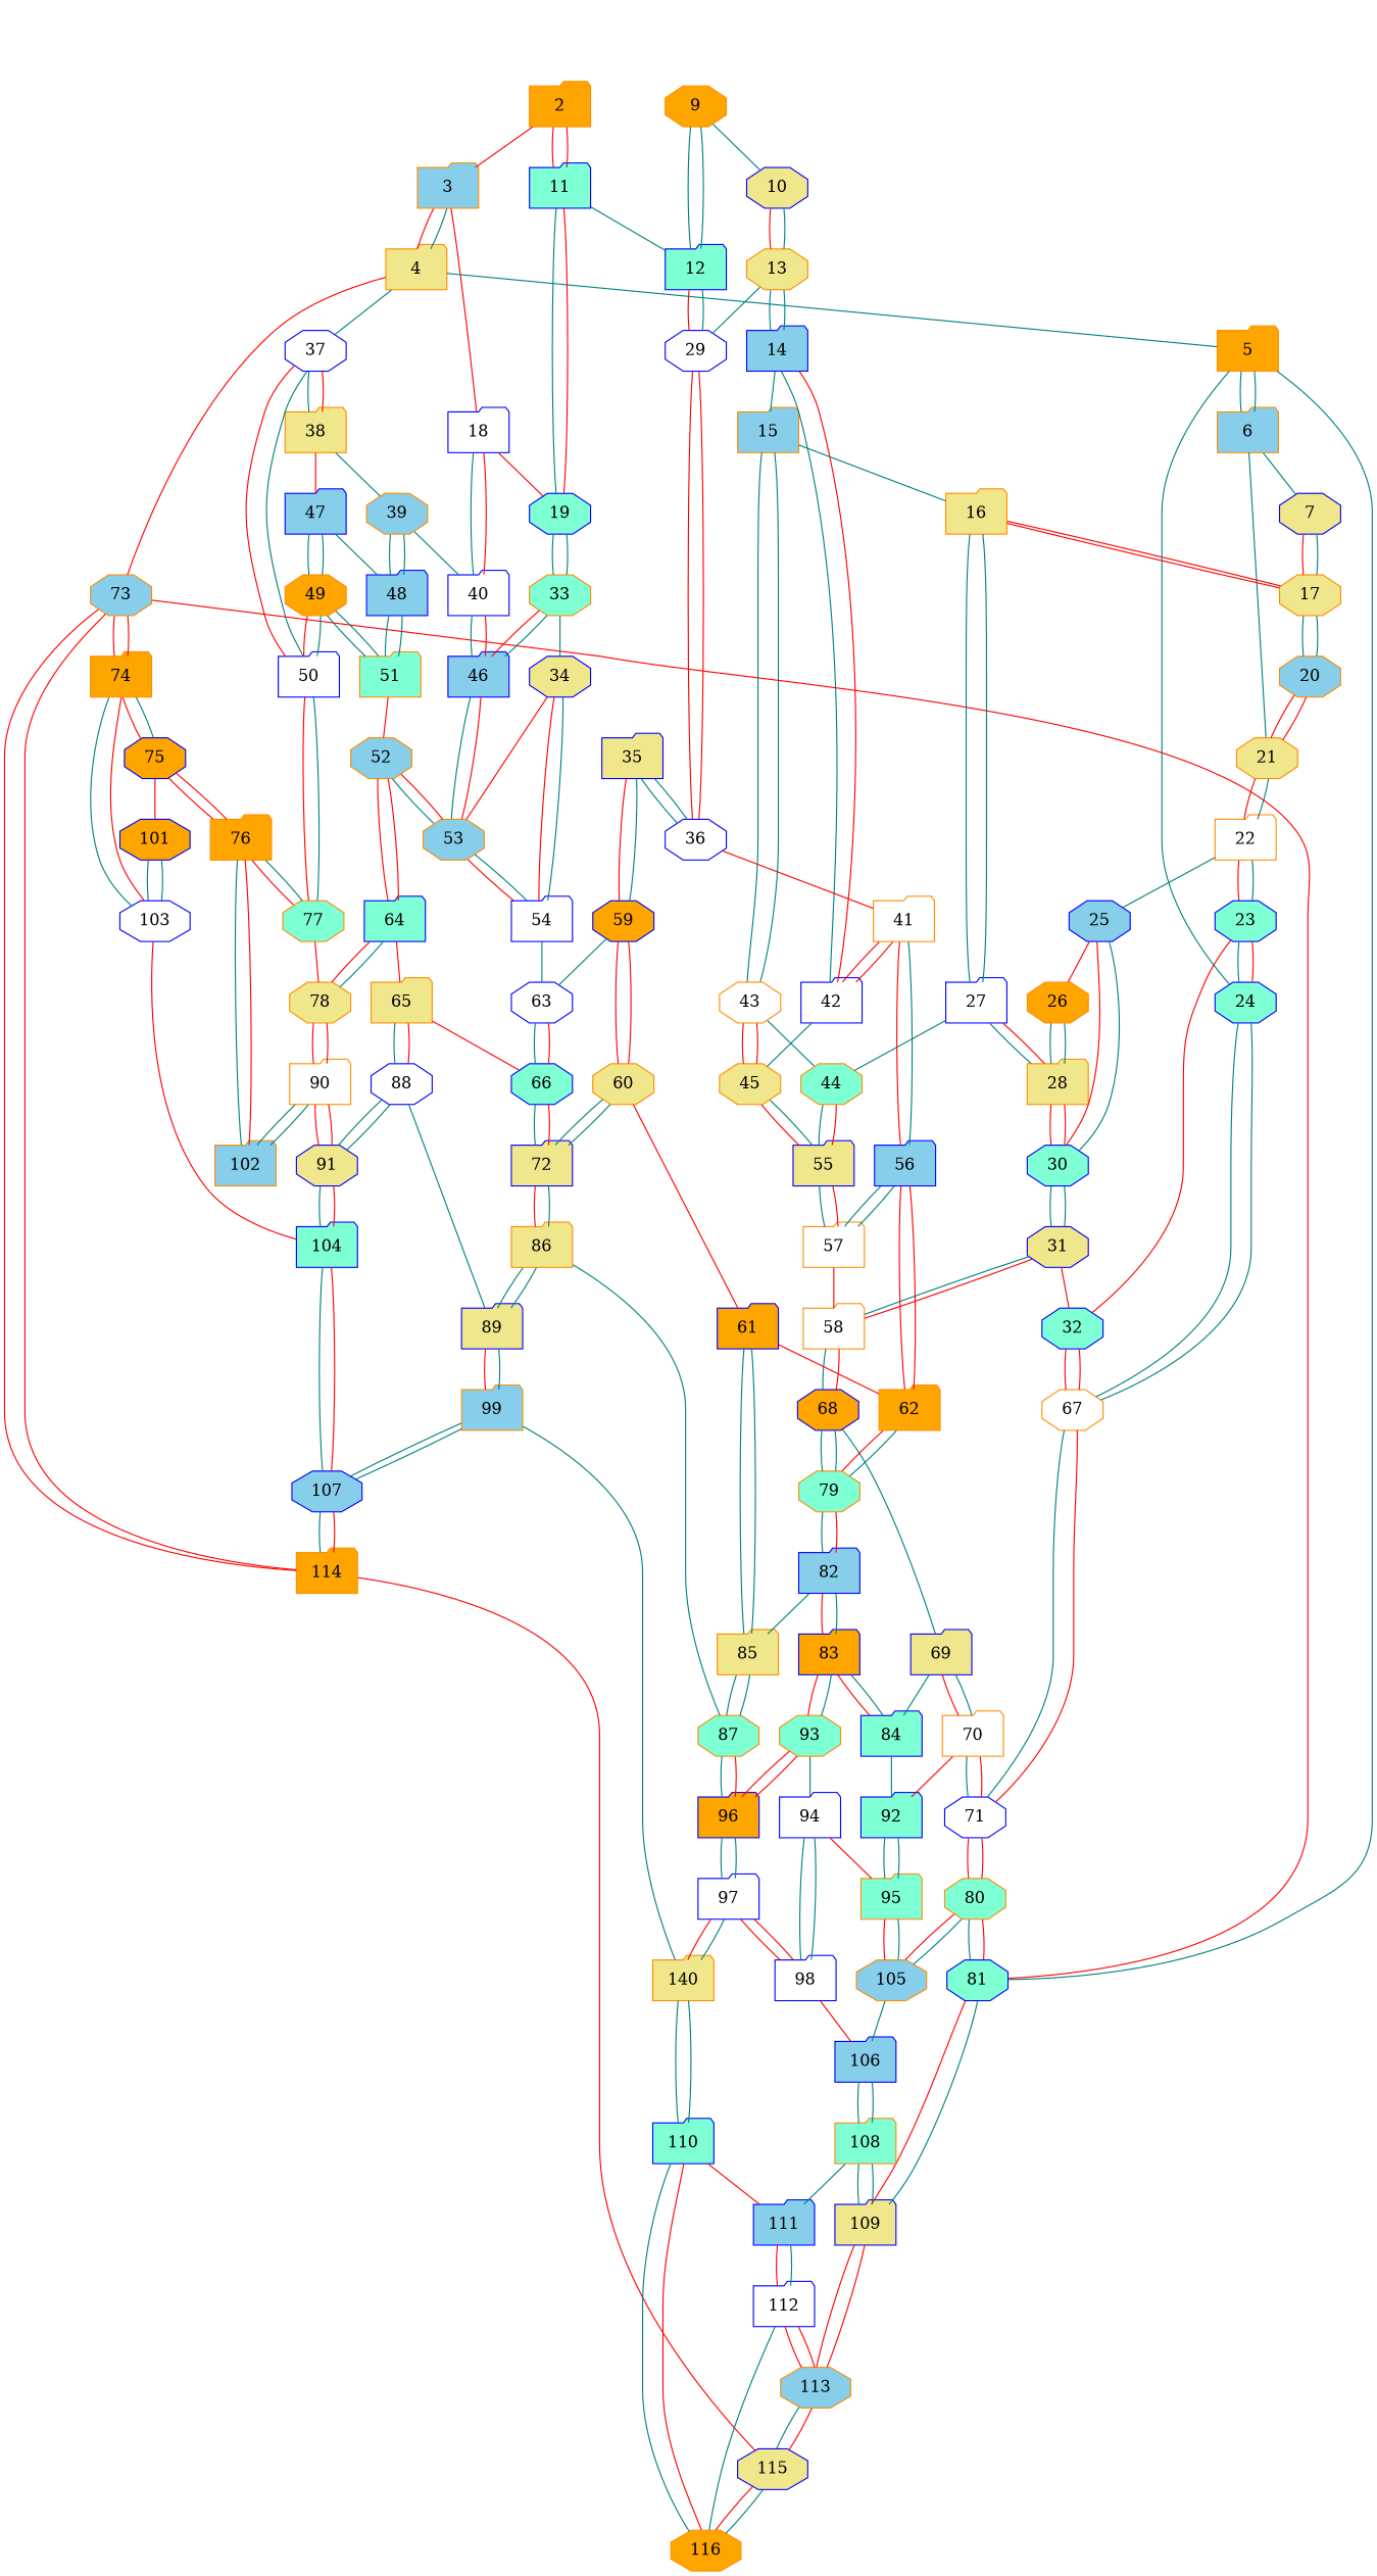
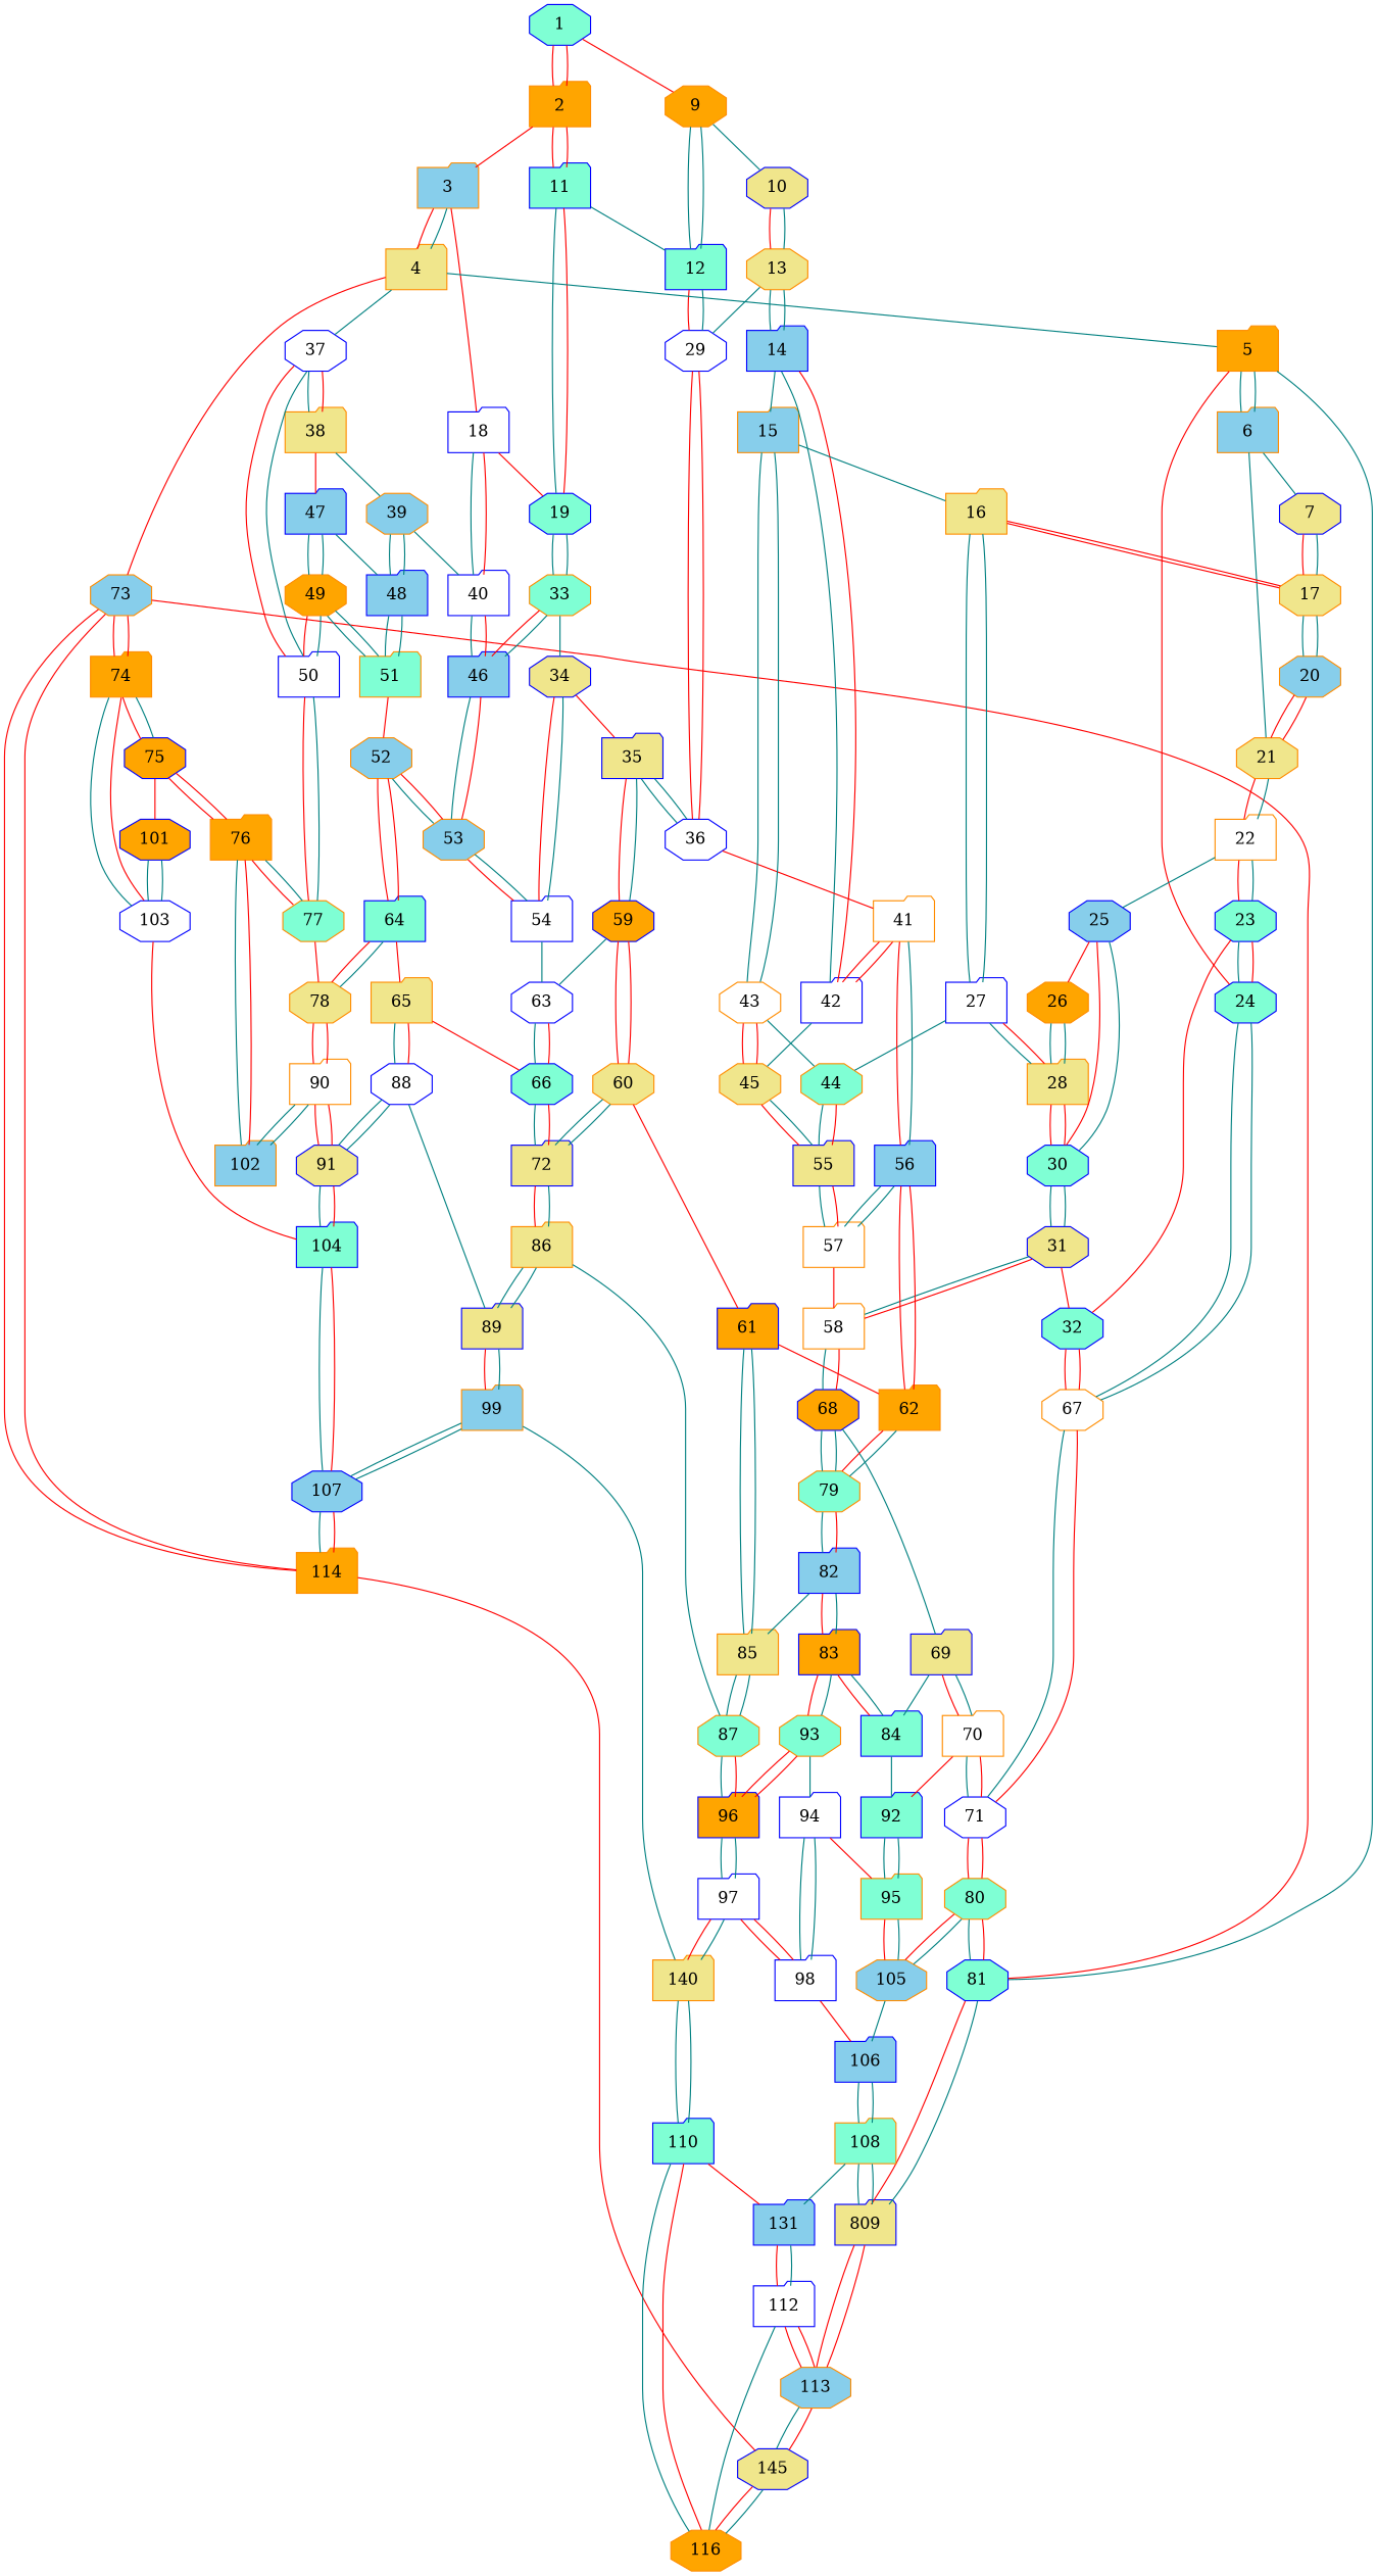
  graph {
    node [color=blue fillcolor=khaki shape=folder style=filled]
    edge [color=teal]
+   1 [fillcolor=aquamarine shape=octagon]
    2 [color=darkorange fillcolor=orange]
    9 [color=darkorange fillcolor=orange shape=octagon]
    3 [color=darkorange fillcolor=skyblue]
    11 [fillcolor=aquamarine]
    10 [shape=octagon]
    12 [fillcolor=aquamarine]
    4 [color=darkorange]
    18 [fillcolor=white]
    19 [fillcolor=aquamarine shape=octagon]
    5 [color=darkorange fillcolor=orange]
    37 [fillcolor=white shape=octagon]
    73 [color=darkorange fillcolor=skyblue shape=octagon]
    40 [fillcolor=white]
    6 [color=darkorange fillcolor=skyblue]
    24 [fillcolor=aquamarine shape=octagon]
    81 [fillcolor=aquamarine shape=octagon]
    38 [color=darkorange]
    50 [fillcolor=white]
    74 [color=darkorange fillcolor=orange]
    114 [color=darkorange fillcolor=orange]
    7 [shape=octagon]
    21 [color=darkorange shape=octagon]
    67 [color=darkorange fillcolor=white shape=octagon]
-   109
+   109 [label=809]
    17 [color=darkorange shape=octagon]
    22 [color=darkorange fillcolor=white]
    20 [color=darkorange fillcolor=skyblue shape=octagon]
    13 [color=darkorange shape=octagon]
    29 [fillcolor=white shape=octagon]
    14 [fillcolor=skyblue]
    33 [color=darkorange fillcolor=aquamarine shape=octagon]
    36 [fillcolor=white shape=octagon]
    15 [color=darkorange fillcolor=skyblue]
    42 [fillcolor=white]
    16 [color=darkorange]
    43 [color=darkorange fillcolor=white shape=octagon]
    45 [color=darkorange shape=octagon]
    27 [fillcolor=white]
    44 [color=darkorange fillcolor=aquamarine shape=octagon]
    28 [color=darkorange]
    46 [fillcolor=skyblue]
    34 [shape=octagon]
    23 [fillcolor=aquamarine shape=octagon]
    25 [fillcolor=skyblue shape=octagon]
    32 [fillcolor=aquamarine shape=octagon]
    26 [color=darkorange fillcolor=orange shape=octagon]
    30 [fillcolor=aquamarine shape=octagon]
    71 [fillcolor=white shape=octagon]
    31 [shape=octagon]
    55
    41 [color=darkorange fillcolor=white]
    58 [color=darkorange fillcolor=white]
    68 [fillcolor=orange shape=octagon]
    35
    54 [fillcolor=white]
    53 [color=darkorange fillcolor=skyblue shape=octagon]
    59 [fillcolor=orange shape=octagon]
    63 [fillcolor=white shape=octagon]
    60 [color=darkorange shape=octagon]
    56 [fillcolor=skyblue]
    39 [color=darkorange fillcolor=skyblue shape=octagon]
    47 [fillcolor=skyblue]
    77 [color=darkorange fillcolor=aquamarine shape=octagon]
    48 [fillcolor=skyblue]
    49 [color=darkorange fillcolor=orange shape=octagon]
    51 [color=darkorange fillcolor=aquamarine]
    57 [color=darkorange fillcolor=white]
    62 [color=darkorange fillcolor=orange]
    52 [color=darkorange fillcolor=skyblue shape=octagon]
    78 [color=darkorange shape=octagon]
    64 [fillcolor=aquamarine]
    65 [color=darkorange]
    66 [fillcolor=aquamarine shape=octagon]
    79 [color=darkorange fillcolor=aquamarine shape=octagon]
    69
    61 [fillcolor=orange]
    72
    85 [color=darkorange]
    86 [color=darkorange]
    87 [color=darkorange fillcolor=aquamarine shape=octagon]
    82 [fillcolor=skyblue]
    88 [fillcolor=white shape=octagon]
    90 [color=darkorange fillcolor=white]
    89
    91 [shape=octagon]
    80 [color=darkorange fillcolor=aquamarine shape=octagon]
    70 [color=darkorange fillcolor=white]
    84 [fillcolor=aquamarine]
    92 [fillcolor=aquamarine]
    95 [color=darkorange fillcolor=aquamarine]
    105 [color=darkorange fillcolor=skyblue shape=octagon]
    75 [fillcolor=orange shape=octagon]
    103 [fillcolor=white shape=octagon]
-   115 [shape=octagon]
+   115 [shape=octagon label=145]
    76 [color=darkorange fillcolor=orange]
    101 [fillcolor=orange shape=octagon]
    104 [fillcolor=aquamarine]
    102 [color=darkorange fillcolor=skyblue]
    83 [fillcolor=orange]
    106 [fillcolor=skyblue]
    113 [color=darkorange fillcolor=skyblue shape=octagon]
    93 [color=darkorange fillcolor=aquamarine shape=octagon]
    96 [fillcolor=orange]
    94 [fillcolor=white]
    99 [color=darkorange fillcolor=skyblue]
    97 [fillcolor=white]
    n108 [color=darkorange label=140]
    107 [fillcolor=skyblue shape=octagon]
    98 [fillcolor=white]
    110 [fillcolor=aquamarine]
    108 [color=darkorange fillcolor=aquamarine]
-   111 [fillcolor=skyblue]
+   111 [fillcolor=skyblue label=131]
    116 [color=darkorange fillcolor=orange shape=octagon]
    112 [fillcolor=white]
+   1 -- 2 [color=red]
+   1 -- 2 [color=red]
+   1 -- 9 [color=red]
    2 -- 3 [color=red]
    2 -- 11 [color=red]
    2 -- 11 [color=red]
    9 -- 10
    9 -- 12
    9 -- 12
    3 -- 4 [color=red]
    3 -- 4
    3 -- 18 [color=red]
    11 -- 12
    11 -- 19
    11 -- 19 [color=red]
    10 -- 13 [color=red]
    10 -- 13
    12 -- 29 [color=red]
    12 -- 29
    4 -- 5
    4 -- 37
    4 -- 73 [color=red]
    18 -- 19 [color=red]
    18 -- 40
    18 -- 40 [color=red]
    19 -- 33
    19 -- 33
    5 -- 6
    5 -- 6
-   5 -- 24
+   5 -- 24 [color=red]
    5 -- 81
    37 -- 38
    37 -- 38 [color=red]
    37 -- 50 [color=red]
    37 -- 50
    73 -- 81 [color=red]
    73 -- 74 [color=red]
    73 -- 74 [color=red]
    73 -- 114 [color=red]
    73 -- 114 [color=red]
    40 -- 46
    40 -- 46 [color=red]
    6 -- 7
    6 -- 21
    24 -- 67
    24 -- 67
    81 -- 109 [color=red]
    81 -- 109
    38 -- 39
    38 -- 47 [color=red]
    50 -- 77 [color=red]
    50 -- 77
    74 -- 75 [color=red]
    74 -- 75
    74 -- 103
    74 -- 103 [color=red]
    114 -- 115 [color=red]
    7 -- 17 [color=red]
    7 -- 17
    21 -- 22 [color=red]
    21 -- 22
    67 -- 71
    67 -- 71 [color=red]
    109 -- 113 [color=red]
    109 -- 113 [color=red]
    17 -- 20
    17 -- 20
    22 -- 23 [color=red]
    22 -- 23
    22 -- 25
    20 -- 21 [color=red]
    20 -- 21 [color=red]
    13 -- 29
    13 -- 14
    13 -- 14
    29 -- 36 [color=red]
    29 -- 36 [color=red]
    14 -- 15
    14 -- 42
    14 -- 42 [color=red]
    33 -- 46 [color=red]
    33 -- 46
    33 -- 34
    36 -- 41 [color=red]
    15 -- 16
    15 -- 43
    15 -- 43
    42 -- 45
    16 -- 17 [color=red]
    16 -- 17 [color=red]
    16 -- 27
    16 -- 27
    43 -- 45 [color=red]
    43 -- 45 [color=red]
    43 -- 44
    45 -- 55 [color=red]
    45 -- 55
    27 -- 44
    27 -- 28
    27 -- 28 [color=red]
    44 -- 55
    44 -- 55 [color=red]
    28 -- 30 [color=red]
    28 -- 30 [color=red]
    46 -- 53
    46 -- 53 [color=red]
-   34 -- 53 [color=red]
+   34 -- 35 [color=red]
    34 -- 54 [color=red]
    34 -- 54
    23 -- 24
    23 -- 24 [color=red]
    23 -- 32 [color=red]
    25 -- 26 [color=red]
    25 -- 30 [color=red]
    25 -- 30
    32 -- 67 [color=red]
    32 -- 67 [color=red]
    26 -- 28
    26 -- 28
    30 -- 31
    30 -- 31
    71 -- 80 [color=red]
    71 -- 80 [color=red]
    31 -- 32 [color=red]
    31 -- 58
    31 -- 58 [color=red]
    55 -- 57
    55 -- 57 [color=red]
    41 -- 42 [color=red]
    41 -- 42 [color=red]
    41 -- 56 [color=red]
    41 -- 56
    58 -- 68
    58 -- 68 [color=red]
    68 -- 79
    68 -- 79
    68 -- 69
    35 -- 36
    35 -- 36
    35 -- 59 [color=red]
    35 -- 59
    54 -- 63
    53 -- 54 [color=red]
    53 -- 54
    59 -- 63
    59 -- 60 [color=red]
    59 -- 60 [color=red]
    63 -- 66
    63 -- 66 [color=red]
    60 -- 61 [color=red]
    60 -- 72
    60 -- 72
    56 -- 57
    56 -- 57
    56 -- 62 [color=red]
    56 -- 62 [color=red]
    39 -- 40
    39 -- 48
    39 -- 48
    47 -- 48
    47 -- 49
    47 -- 49
    77 -- 78 [color=red]
    48 -- 51
    48 -- 51
    49 -- 50 [color=red]
    49 -- 50
    49 -- 51
    49 -- 51
    51 -- 52 [color=red]
    57 -- 58 [color=red]
    62 -- 79 [color=red]
    62 -- 79
    52 -- 53
    52 -- 53 [color=red]
    52 -- 64 [color=red]
    52 -- 64 [color=red]
    78 -- 90 [color=red]
    78 -- 90 [color=red]
    64 -- 78 [color=red]
    64 -- 78
    64 -- 65 [color=red]
    65 -- 66 [color=red]
    65 -- 88
    65 -- 88 [color=red]
    66 -- 72
    66 -- 72 [color=red]
    79 -- 82
    79 -- 82 [color=red]
    69 -- 70 [color=red]
    69 -- 70
    69 -- 84
    61 -- 62 [color=red]
    61 -- 85
    61 -- 85
    72 -- 86 [color=red]
    72 -- 86
    85 -- 87
    85 -- 87
    86 -- 87
    86 -- 89
    86 -- 89
    87 -- 96
    87 -- 96 [color=red]
    82 -- 85
    82 -- 83 [color=red]
    82 -- 83
    88 -- 89
    88 -- 91
    88 -- 91
    90 -- 91 [color=red]
    90 -- 91 [color=red]
    90 -- 102
    90 -- 102
    89 -- 99 [color=red]
    89 -- 99
    91 -- 104
    91 -- 104 [color=red]
    80 -- 81
    80 -- 81 [color=red]
    80 -- 105 [color=red]
    80 -- 105
    70 -- 71
    70 -- 71 [color=red]
    70 -- 92 [color=red]
    84 -- 92
    92 -- 95
    92 -- 95
    95 -- 105 [color=red]
    95 -- 105
    105 -- 106
    75 -- 76 [color=red]
    75 -- 76 [color=red]
    75 -- 101 [color=red]
    103 -- 104 [color=red]
    115 -- 116 [color=red]
    115 -- 116
    76 -- 77 [color=red]
    76 -- 77
    76 -- 102
    76 -- 102 [color=red]
    101 -- 103
    101 -- 103
    104 -- 107
    104 -- 107 [color=red]
    83 -- 84 [color=red]
    83 -- 84
    83 -- 93 [color=red]
    83 -- 93
    106 -- 108
    106 -- 108
    113 -- 115
    113 -- 115 [color=red]
    93 -- 96 [color=red]
    93 -- 96 [color=red]
    93 -- 94
    96 -- 97
    96 -- 97
    94 -- 95 [color=red]
    94 -- 98
    94 -- 98
    99 -- n108
    99 -- 107
    99 -- 107
    97 -- n108 [color=red]
    97 -- n108
    97 -- 98 [color=red]
    97 -- 98 [color=red]
    n108 -- 110
    n108 -- 110
    107 -- 114
    107 -- 114 [color=red]
    98 -- 106 [color=red]
    110 -- 111 [color=red]
    110 -- 116
    110 -- 116 [color=red]
    108 -- 109
    108 -- 109
    108 -- 111
    111 -- 112 [color=red]
    111 -- 112
    112 -- 113 [color=red]
    112 -- 113 [color=red]
    112 -- 116
  }
